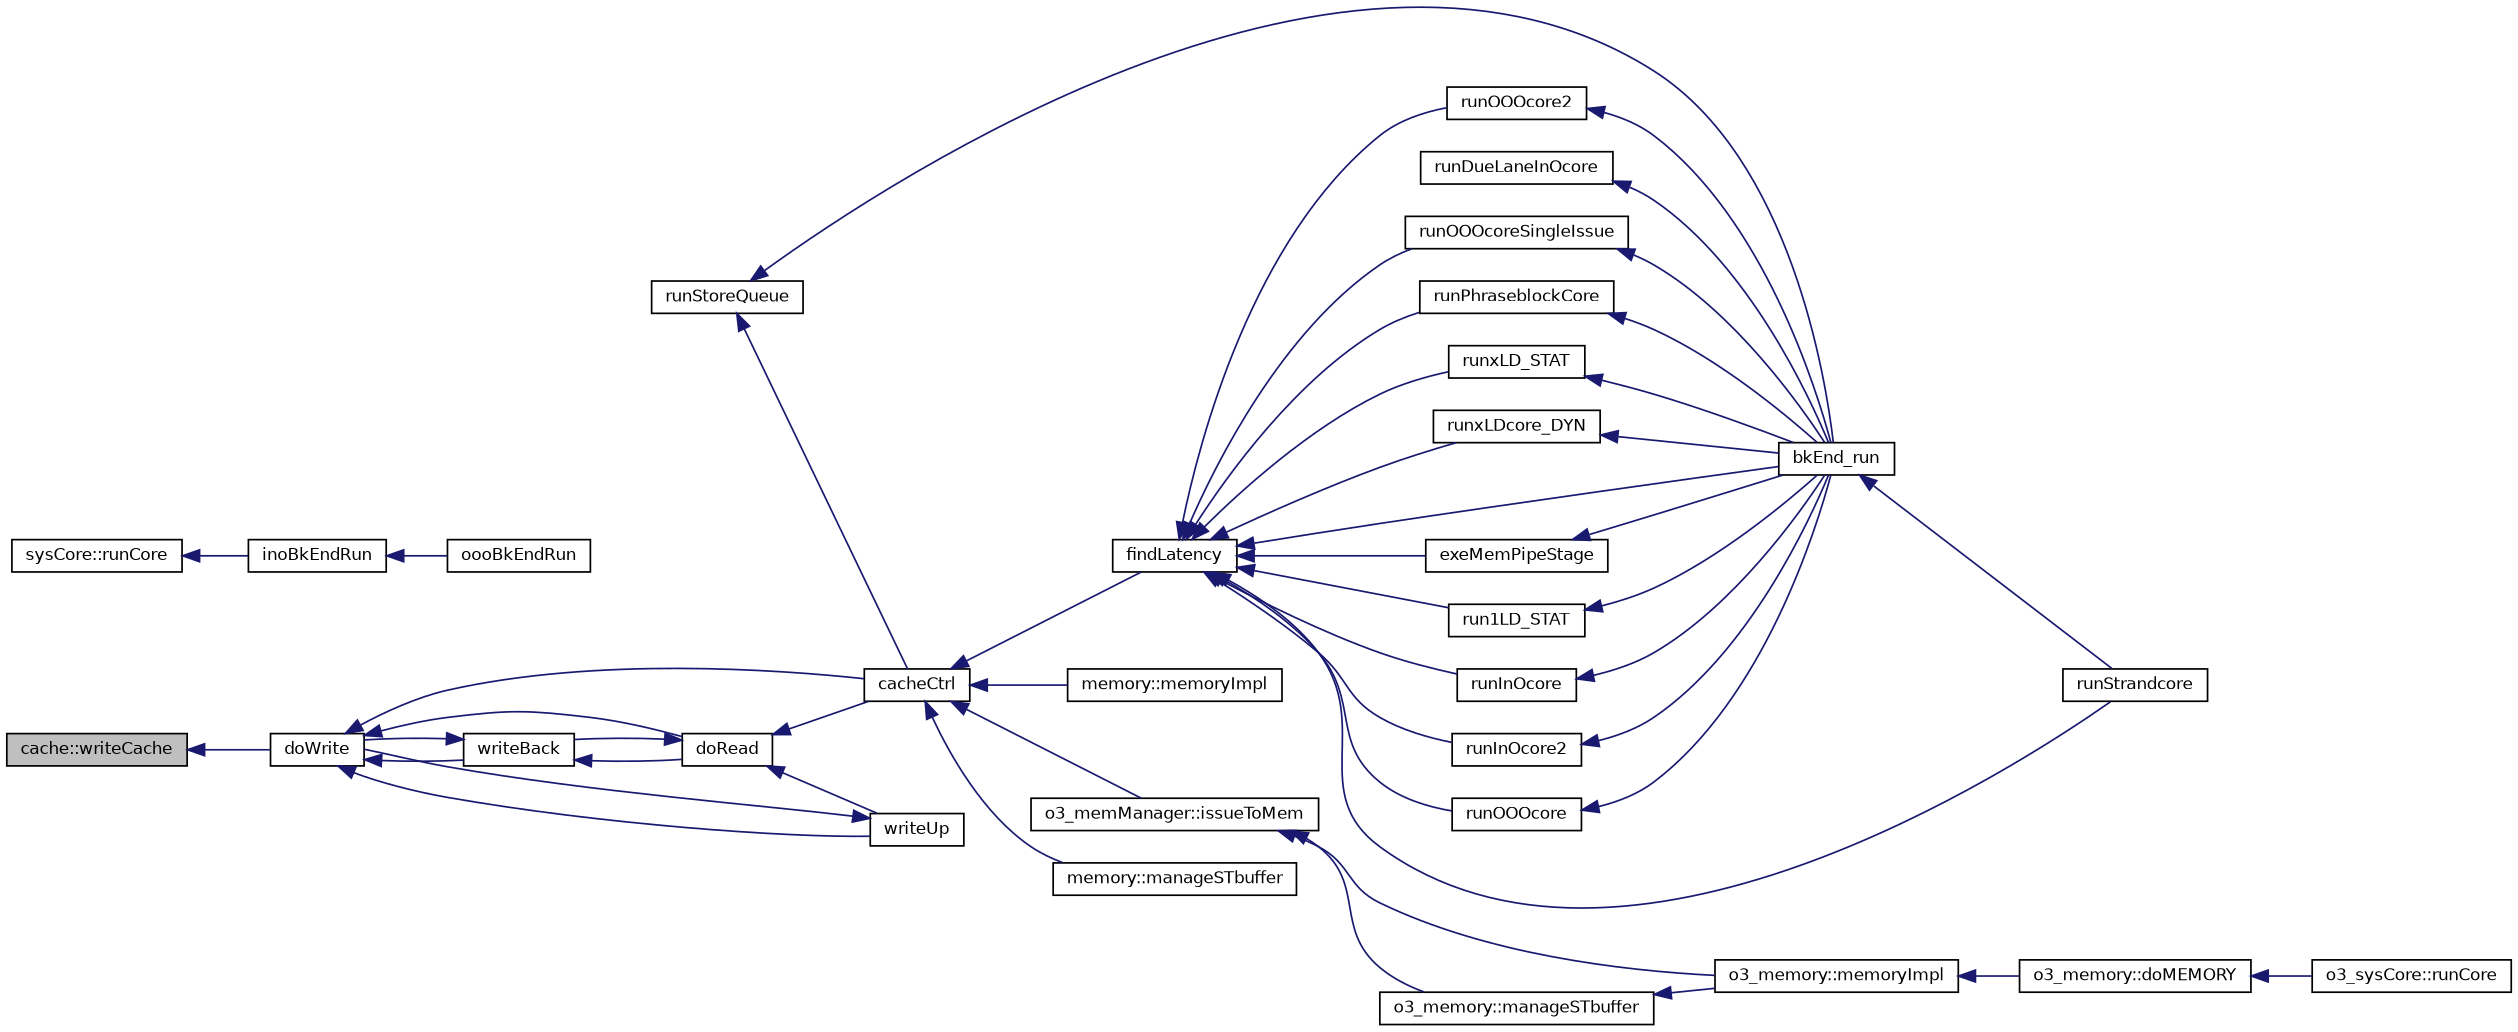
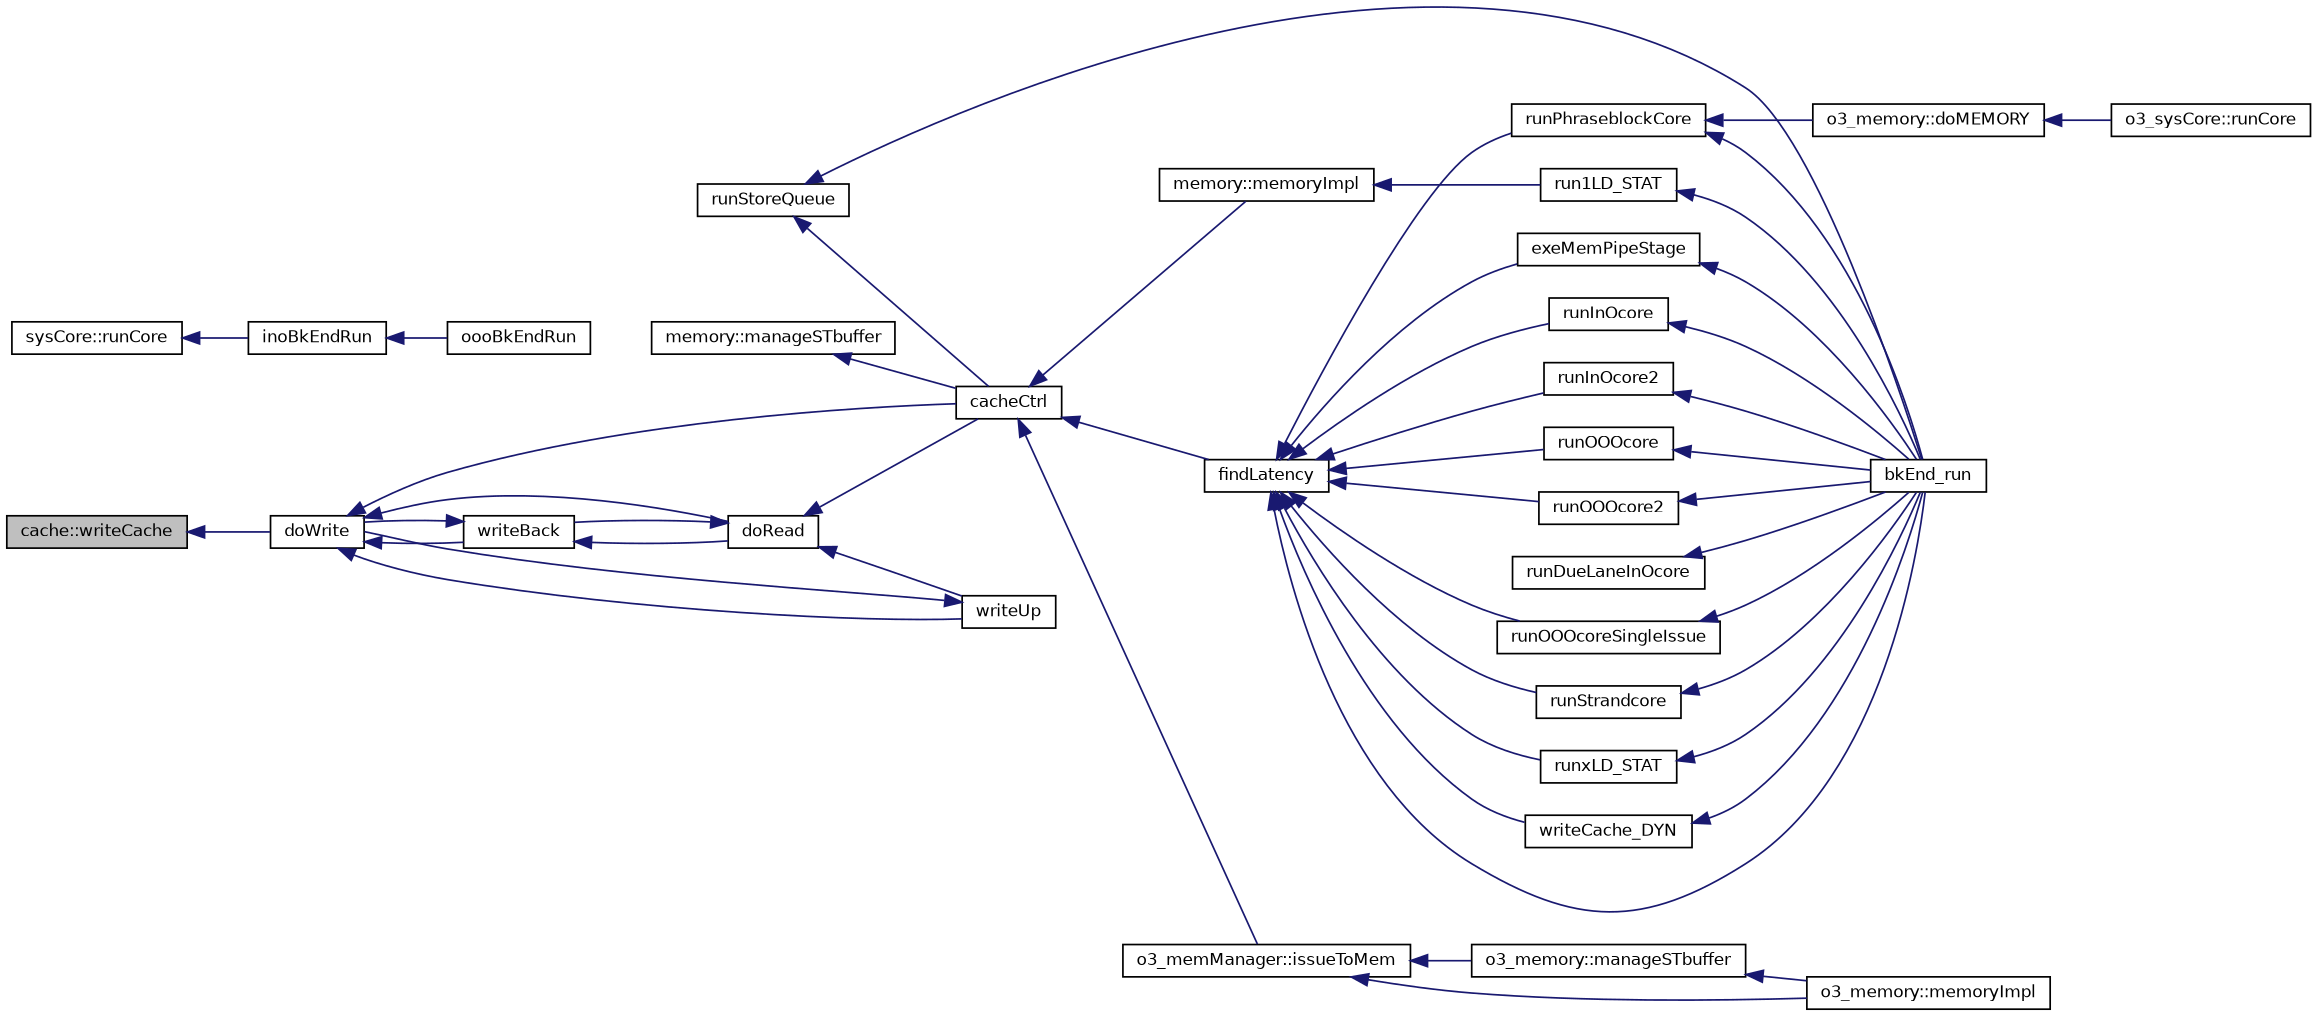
  digraph {
    rankdir=LR
    node [color=black fillcolor=white fontname=Helvetica fontsize=10 shape=record style=filled]
    edge [color=midnightblue dir=back fontname=Helvetica fontsize=10 labelfontname=Helvetica labelfontsize=10 style=solid]
    n1 [fillcolor=grey75 fontcolor=black height=0.2 label="cache::writeCache" width=0.4]
    n2 [height=0.2 label=doWrite width=0.4]
    n3 [height=0.2 label=cacheCtrl width=0.4]
    n4 [height=0.2 label=writeBack width=0.4]
    n5 [height=0.2 label=writeUp width=0.4]
    n6 [height=0.2 label=doRead width=0.4]
    n7 [height=0.2 label=findLatency width=0.4]
    n8 [height=0.2 label="o3_memManager::issueToMem" width=0.4]
    n9 [height=0.2 label="memory::manageSTbuffer" width=0.4]
    n10 [height=0.2 label="memory::memoryImpl" width=0.4]
    n11 [height=0.2 label=exeMemPipeStage width=0.4]
    n12 [height=0.2 label=run1LD_STAT width=0.4]
    n13 [height=0.2 label=runInOcore width=0.4]
    n14 [height=0.2 label=runInOcore2 width=0.4]
    n15 [height=0.2 label=runOOOcore width=0.4]
    n16 [height=0.2 label=runOOOcore2 width=0.4]
    n17 [height=0.2 label=runOOOcoreSingleIssue width=0.4]
    n18 [height=0.2 label=runPhraseblockCore width=0.4]
    n19 [height=0.2 label=runStrandcore width=0.4]
    n20 [height=0.2 label=runxLD_STAT width=0.4]
-   n21 [height=0.2 label=runxLDcore_DYN width=0.4]
+   n21 [height=0.2 label=writeCache_DYN width=0.4]
    n22 [height=0.2 label=bkEnd_run width=0.4]
    n23 [height=0.2 label="o3_memory::manageSTbuffer" width=0.4]
    n24 [height=0.2 label="o3_memory::memoryImpl" width=0.4]
    n25 [height=0.2 label=runStoreQueue width=0.4]
    n26 [height=0.2 label=runDueLaneInOcore width=0.4]
    n27 [height=0.2 label="o3_memory::doMEMORY" width=0.4]
    n28 [height=0.2 label="o3_sysCore::runCore" width=0.4]
    n29 [height=0.2 label=oooBkEndRun width=0.4]
    n30 [height=0.2 label="sysCore::runCore" width=0.4]
    n31 [height=0.2 label=inoBkEndRun width=0.4]
    n1 -> n2
    n2 -> n3
    n2 -> n4
    n2 -> n5
    n2 -> n6
    n3 -> n7
    n3 -> n8
-   n3 -> n9
+   n9 -> n3
    n3 -> n10
    n4 -> n2
    n4 -> n6
    n5 -> n2
    n6 -> n3
    n6 -> n4
    n6 -> n5
    n7 -> n11
-   n7 -> n12
+   n10 -> n12
    n7 -> n13
    n7 -> n14
    n7 -> n15
    n7 -> n16
    n7 -> n17
    n7 -> n18
    n7 -> n19
    n7 -> n20
    n7 -> n21
    n7 -> n22
    n8 -> n23
    n8 -> n24
    n11 -> n22
    n12 -> n22
    n13 -> n22
    n14 -> n22
    n15 -> n22
    n16 -> n22
    n17 -> n22
    n18 -> n22
-   n22 -> n19
+   n19 -> n22
    n20 -> n22
    n21 -> n22
    n23 -> n24
-   n24 -> n27
+   n18 -> n27
    n25 -> n3
    n25 -> n22
    n26 -> n22
    n27 -> n28
    n30 -> n31
    n31 -> n29
  }
